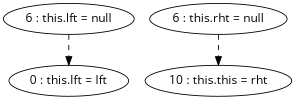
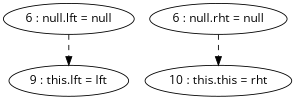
  digraph {
    fontname="Open Sans"
    node [fontname="Open Sans"]
    edge [fontname="Open Sans" style=dashed]
-   "6 : this.lft = null"
-   "9 : this.lft = lft" [label="0 : this.lft = lft"]
+   "6 : this.lft = null" [label="6 : null.lft = null"]
+   "9 : this.lft = lft"
    n3 [label="10 : this.this = rht"]
-   "6 : this.rht = null"
+   "6 : this.rht = null" [label="6 : null.rht = null"]
    "6 : this.lft = null" -> "9 : this.lft = lft"
    "6 : this.rht = null" -> n3
  }
